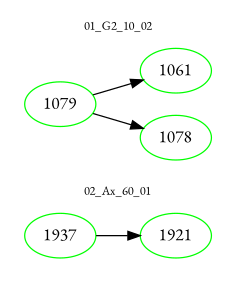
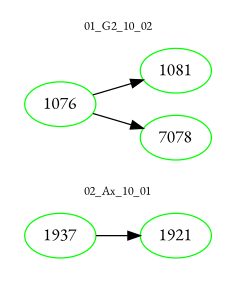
  digraph {
    fontname="EB Garamond"
    rankdir=LR
    node [color=green fontname="EB Garamond"]
    edge [color=black fontname="EB Garamond"]
    n1 [label=1937]
    n2 [label=1921]
-   n3 [label=1079]
-   n4 [label=1078]
-   n5 [label=1061]
+   n3 [label=1076]
+   n4 [label=7078]
+   n5 [label=1081]
    subgraph cluster_1 {
      color=white
      fontsize=10
-     label="02_Ax_60_01"
+     label="02_Ax_10_01"
      n1
      n2
    }
    subgraph cluster_2 {
      color=white
      fontsize=10
      label="01_G2_10_02"
      n3
      n4
      n5
    }
    n1 -> n2
    n3 -> n4
    n3 -> n5
  }
